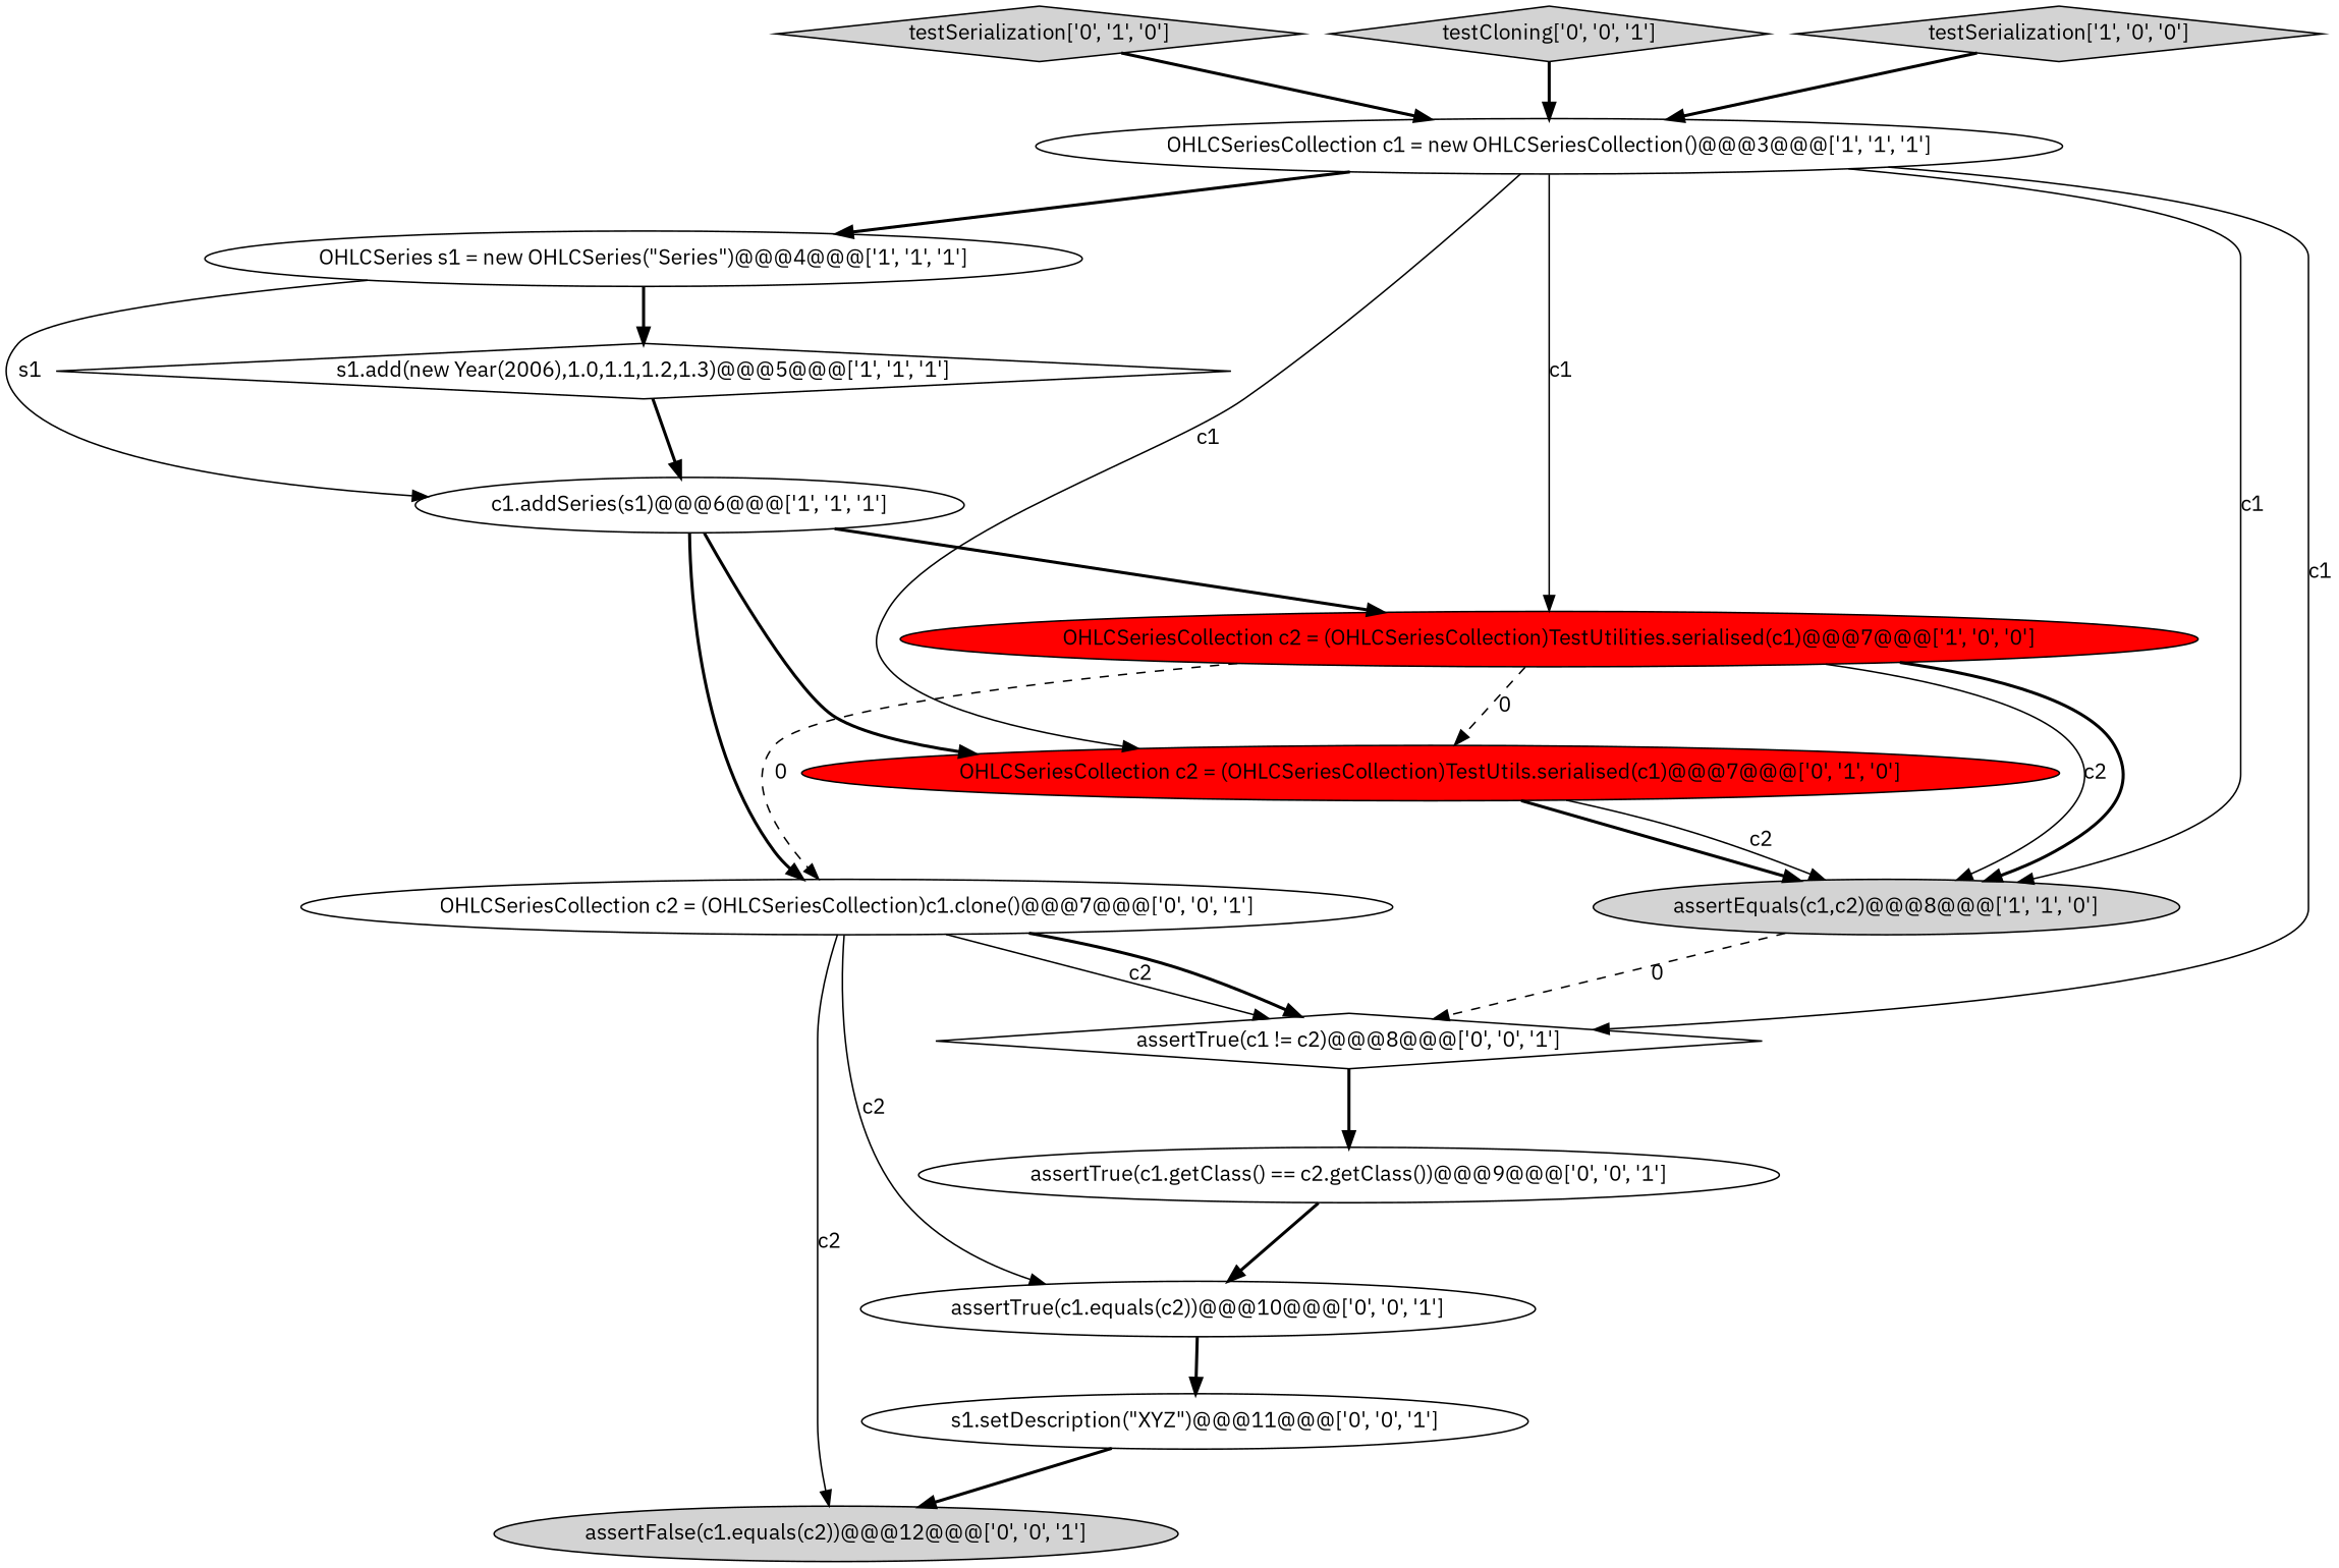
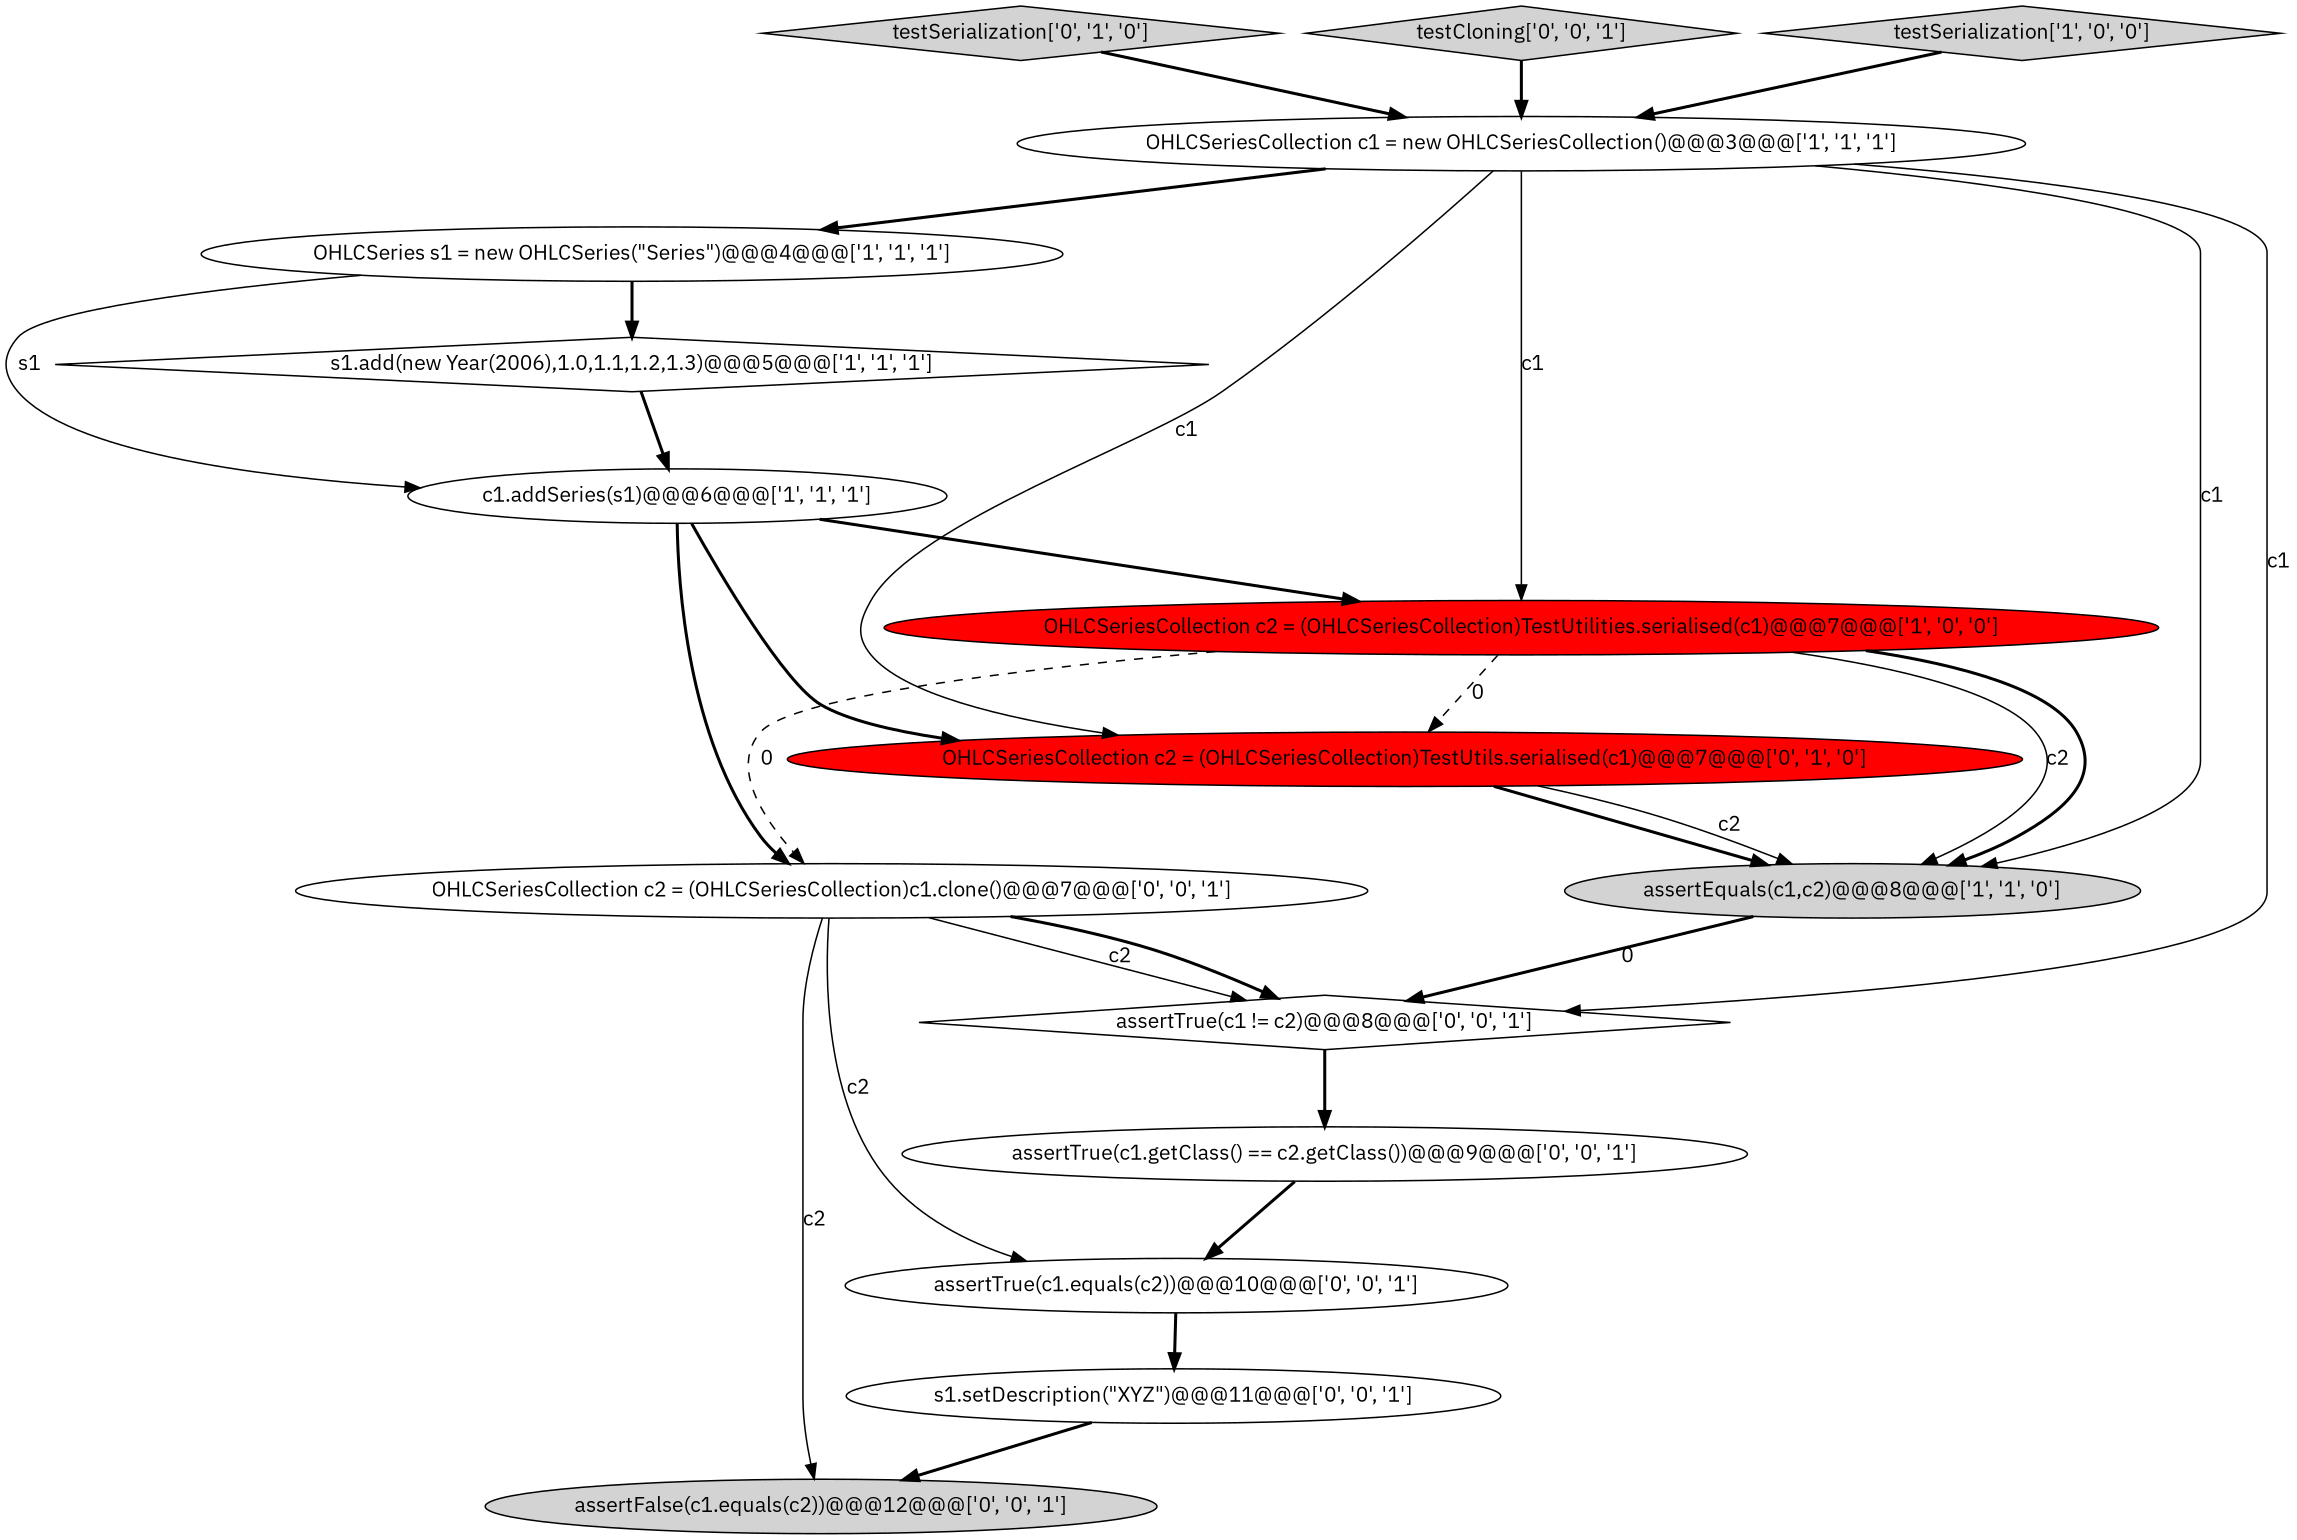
  digraph {
    fontname="IBM Plex Sans"
    node [fillcolor=white fontname="IBM Plex Sans" shape=ellipse style=filled]
    edge [fontname="IBM Plex Sans" style=bold]
    n1 [label="OHLCSeriesCollection c1 = new OHLCSeriesCollection()@@@3@@@['1', '1', '1']"]
    n2 [fillcolor=red label="OHLCSeriesCollection c2 = (OHLCSeriesCollection)TestUtilities.serialised(c1)@@@7@@@['1', '0', '0']"]
    n3 [label="OHLCSeries s1 = new OHLCSeries(\"Series\")@@@4@@@['1', '1', '1']"]
    n4 [fillcolor=red label="OHLCSeriesCollection c2 = (OHLCSeriesCollection)TestUtils.serialised(c1)@@@7@@@['0', '1', '0']"]
    n5 [label="assertTrue(c1 != c2)@@@8@@@['0', '0', '1']" shape=diamond]
    n6 [fillcolor=lightgray label="assertEquals(c1,c2)@@@8@@@['1', '1', '0']"]
    n7 [label="OHLCSeriesCollection c2 = (OHLCSeriesCollection)c1.clone()@@@7@@@['0', '0', '1']"]
    n8 [label="c1.addSeries(s1)@@@6@@@['1', '1', '1']"]
    n9 [label="s1.add(new Year(2006),1.0,1.1,1.2,1.3)@@@5@@@['1', '1', '1']" shape=diamond]
    n10 [label="assertTrue(c1.getClass() == c2.getClass())@@@9@@@['0', '0', '1']"]
    n11 [fillcolor=lightgray label="testSerialization['0', '1', '0']" shape=diamond]
    n12 [label="assertTrue(c1.equals(c2))@@@10@@@['0', '0', '1']"]
    n13 [fillcolor=lightgray label="assertFalse(c1.equals(c2))@@@12@@@['0', '0', '1']"]
    n14 [fillcolor=lightgray label="testCloning['0', '0', '1']" shape=diamond]
    n15 [label="s1.setDescription(\"XYZ\")@@@11@@@['0', '0', '1']"]
    n16 [fillcolor=lightgray label="testSerialization['1', '0', '0']" shape=diamond]
    n1 -> n2 [label=c1 style=solid]
    n1 -> n3
    n1 -> n4 [label=c1 style=solid]
    n1 -> n5 [label=c1 style=solid]
    n1 -> n6 [label=c1 style=solid]
    n2 -> n4 [label=0 style=dashed]
    n2 -> n6 [label=c2 style=solid]
    n2 -> n6
    n2 -> n7 [label=0 style=dashed]
    n3 -> n8 [label=s1 style=solid]
    n3 -> n9
    n4 -> n6
    n4 -> n6 [label=c2 style=solid]
    n5 -> n10
-   n6 -> n5 [label=0 style=dashed]
+   n6 -> n5 [label=0]
    n7 -> n5 [label=c2 style=solid]
    n7 -> n5
    n7 -> n12 [label=c2 style=solid]
    n7 -> n13 [label=c2 style=solid]
    n8 -> n2
    n8 -> n4
    n8 -> n7
    n9 -> n8
    n10 -> n12
    n11 -> n1
    n12 -> n15
    n14 -> n1
    n15 -> n13
    n16 -> n1
  }
